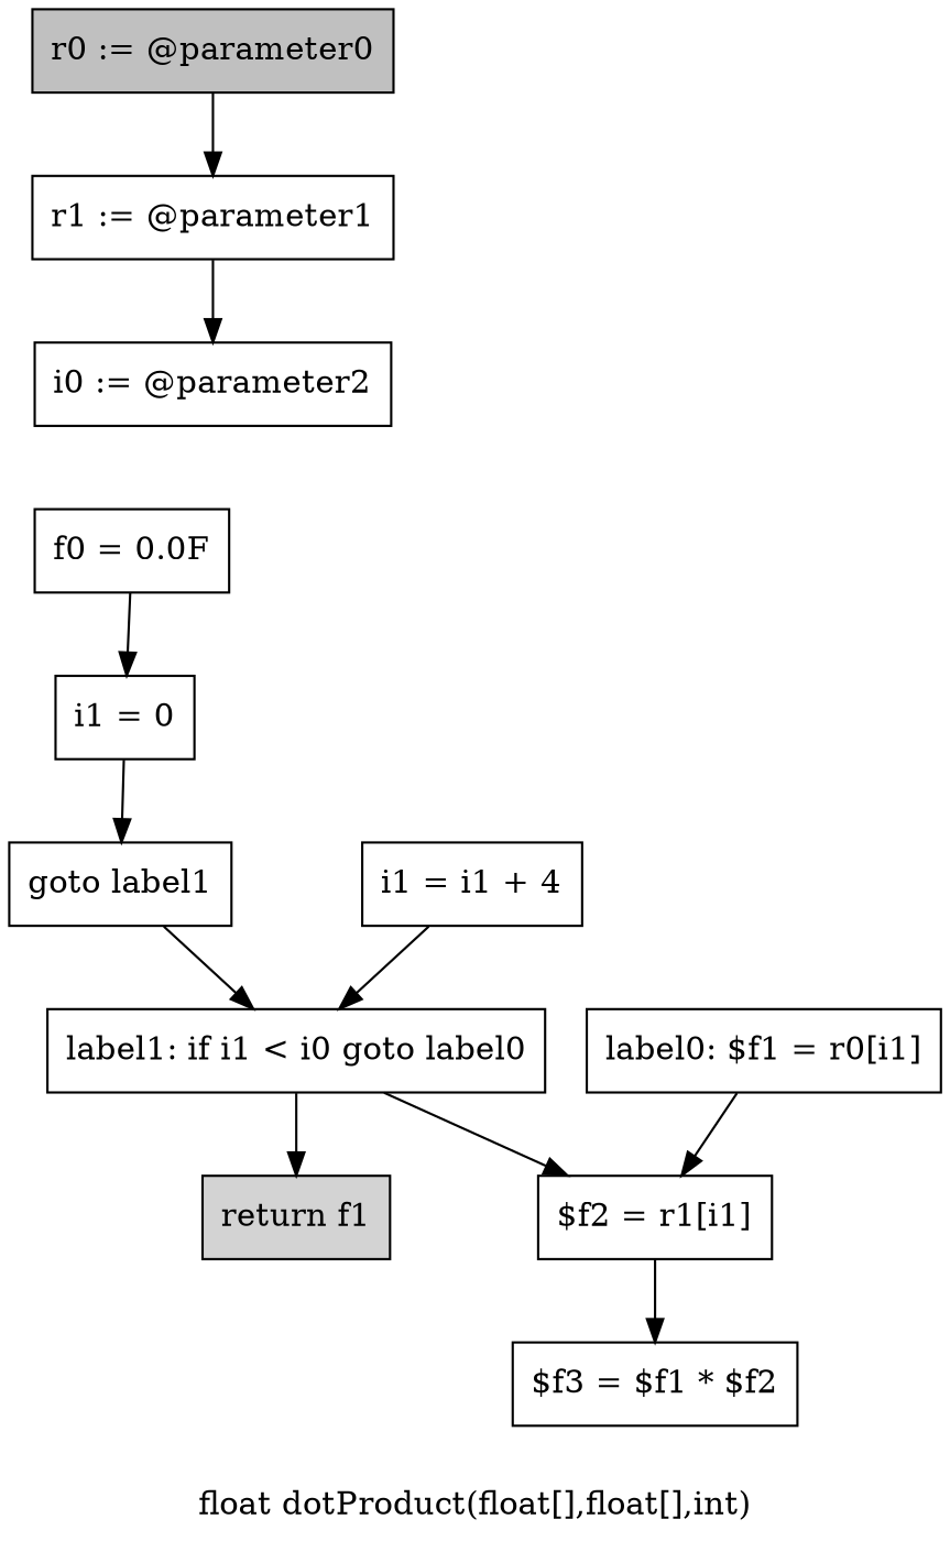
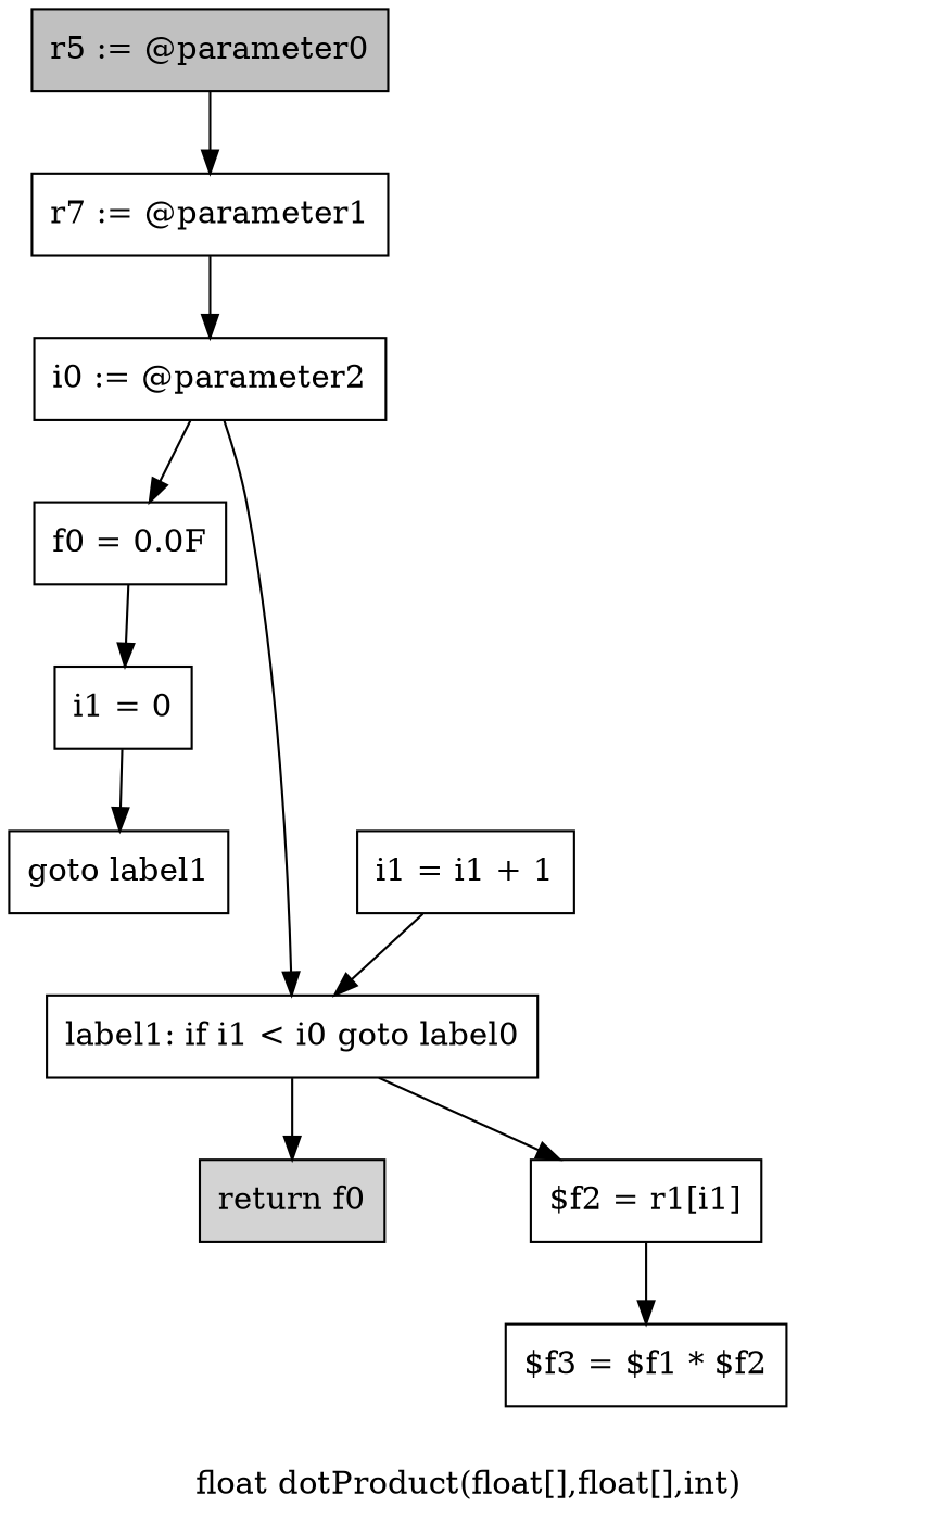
  digraph {
    label="float dotProduct(float[],float[],int)"
    node [shape=box]
-   n1 [fillcolor=gray label="r0 := @parameter0" style=filled]
-   n2 [label="r1 := @parameter1"]
+   n1 [fillcolor=gray label="r5 := @parameter0" style=filled]
+   n2 [label="r7 := @parameter1"]
    n3 [label="i0 := @parameter2"]
    n4 [label="f0 = 0.0F"]
    n5 [label="i1 = 0"]
    n6 [label="goto label1"]
    n7 [label="label1: if i1 < i0 goto label0"]
-   n8 [fillcolor=lightgray label="return f1" style=filled]
+   n8 [fillcolor=lightgray label="return f0" style=filled]
    n9 [label="$f2 = r1[i1]"]
-   n10 [label="label0: $f1 = r0[i1]"]
    n11 [label="$f3 = $f1 * $f2"]
-   n12 [label="i1 = i1 + 4"]
+   n12 [label="i1 = i1 + 1"]
    n1 -> n2
    n2 -> n3
+   n3 -> n4
    n4 -> n5
    n5 -> n6
-   n6 -> n7
+   n3 -> n7
    n7 -> n8
    n7 -> n9
    n9 -> n11
-   n10 -> n9
    n12 -> n7
  }
